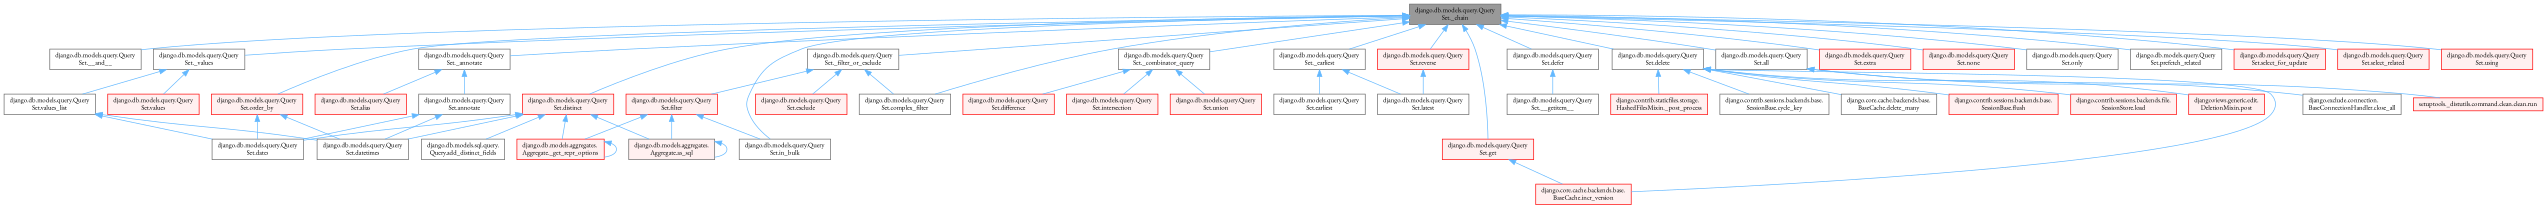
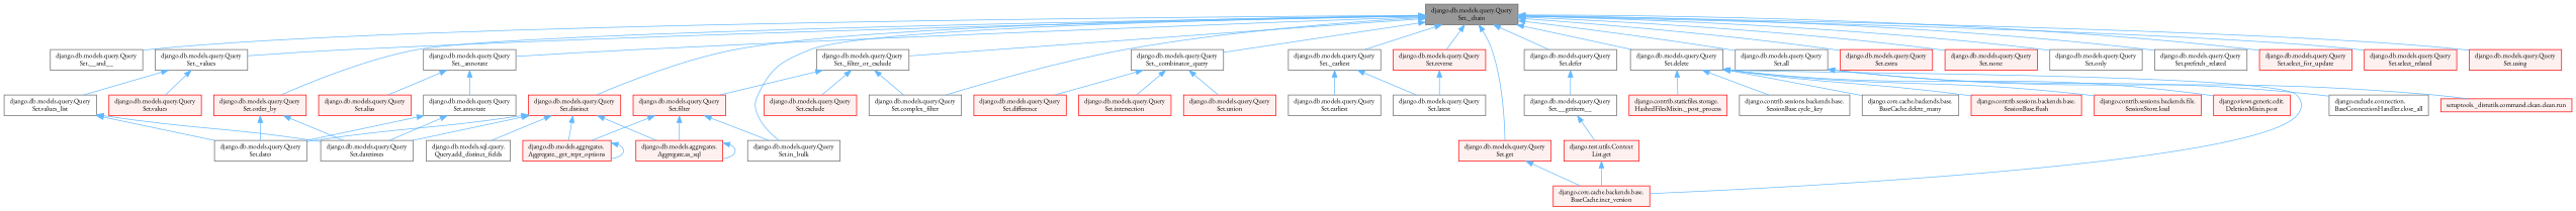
  digraph {
    fontname="EB Garamond"
    rankdir=TB
    node [color=red fillcolor="#FFF0F0" fontname="EB Garamond" fontsize=10 shape=box style=filled]
    edge [color=steelblue1 dir=back fontname="EB Garamond" fontsize=10 labelfontname=Helvetica labelfontsize=10 style=solid]
    n1 [color=gray40 fillcolor=grey60 fontcolor=black height=0.2 label="django.db.models.query.Query\lSet._chain" width=0.4]
    n2 [color=grey40 fillcolor=white height=0.2 label="django.db.models.query.Query\lSet.__and__" width=0.4]
    n3 [color=grey40 fillcolor=white height=0.2 label="django.db.models.query.Query\lSet._annotate" width=0.4]
    n4 [color=grey40 fillcolor=white height=0.2 label="django.db.models.query.Query\lSet._combinator_query" width=0.4]
    n5 [color=grey40 fillcolor=white height=0.2 label="django.db.models.query.Query\lSet._earliest" width=0.4]
    n6 [color=grey40 fillcolor=white height=0.2 label="django.db.models.query.Query\lSet._filter_or_exclude" width=0.4]
    n7 [color=grey40 fillcolor=white height=0.2 label="django.db.models.query.Query\lSet.complex_filter" width=0.4]
    n8 [height=0.2 label="django.db.models.query.Query\lSet.get" width=0.4]
    n9 [color=grey40 fillcolor=white height=0.2 label="django.db.models.query.Query\lSet.in_bulk" width=0.4]
    n10 [color=grey40 fillcolor=white height=0.2 label="django.db.models.query.Query\lSet._values" width=0.4]
    n11 [color=grey40 fillcolor=white height=0.2 label="django.db.models.query.Query\lSet.all" width=0.4]
    n12 [color=grey40 fillcolor=white height=0.2 label="django.db.models.query.Query\lSet.defer" width=0.4]
    n13 [color=grey40 fillcolor=white height=0.2 label="django.db.models.query.Query\lSet.delete" width=0.4]
    n14 [height=0.2 label="django.db.models.query.Query\lSet.distinct" width=0.4]
    n15 [height=0.2 label="django.db.models.query.Query\lSet.extra" width=0.4]
    n16 [height=0.2 label="django.db.models.query.Query\lSet.none" width=0.4]
    n17 [color=grey40 fillcolor=white height=0.2 label="django.db.models.query.Query\lSet.only" width=0.4]
    n18 [height=0.2 label="django.db.models.query.Query\lSet.order_by" width=0.4]
    n19 [color=grey40 fillcolor=white height=0.2 label="django.db.models.query.Query\lSet.prefetch_related" width=0.4]
    n20 [height=0.2 label="django.db.models.query.Query\lSet.reverse" width=0.4]
    n21 [height=0.2 label="django.db.models.query.Query\lSet.select_for_update" width=0.4]
    n22 [height=0.2 label="django.db.models.query.Query\lSet.select_related" width=0.4]
    n23 [height=0.2 label="django.db.models.query.Query\lSet.using" width=0.4]
    n24 [color=grey40 fillcolor=white height=0.2 label="django.db.models.query.Query\lSet.__getitem__" width=0.4]
+   n25 [height=0.2 label="django.test.utils.Context\lList.get" width=0.4]
    n26 [height=0.2 label="django.db.models.query.Query\lSet.alias" width=0.4]
    n27 [color=grey40 fillcolor=white height=0.2 label="django.db.models.query.Query\lSet.annotate" width=0.4]
    n28 [height=0.2 label="django.db.models.query.Query\lSet.difference" width=0.4]
    n29 [height=0.2 label="django.db.models.query.Query\lSet.intersection" width=0.4]
    n30 [height=0.2 label="django.db.models.query.Query\lSet.union" width=0.4]
    n31 [color=grey40 fillcolor=white height=0.2 label="django.db.models.query.Query\lSet.earliest" width=0.4]
    n32 [color=grey40 fillcolor=white height=0.2 label="django.db.models.query.Query\lSet.latest" width=0.4]
    n33 [height=0.2 label="django.db.models.query.Query\lSet.exclude" width=0.4]
    n34 [height=0.2 label="django.db.models.query.Query\lSet.filter" width=0.4]
    n35 [height=0.2 label="django.core.cache.backends.base.\lBaseCache.incr_version" width=0.4]
    n36 [height=0.2 label="django.db.models.query.Query\lSet.values" width=0.4]
    n37 [color=grey40 fillcolor=white height=0.2 label="django.db.models.query.Query\lSet.values_list" width=0.4]
    n38 [color=grey40 fillcolor=white height=0.2 label="django.exclude.connection.\lBaseConnectionHandler.close_all" width=0.4]
    n39 [height=0.2 label="setuptools._distutils.command.clean.clean.run" width=0.4]
    n40 [height=0.2 label="django.contrib.staticfiles.storage.\lHashedFilesMixin._post_process" width=0.4]
    n41 [color=grey40 fillcolor=white height=0.2 label="django.contrib.sessions.backends.base.\lSessionBase.cycle_key" width=0.4]
    n42 [color=grey40 fillcolor=white height=0.2 label="django.core.cache.backends.base.\lBaseCache.delete_many" width=0.4]
    n43 [height=0.2 label="django.contrib.sessions.backends.base.\lSessionBase.flush" width=0.4]
    n44 [height=0.2 label="django.contrib.sessions.backends.file.\lSessionStore.load" width=0.4]
    n45 [height=0.2 label="django.views.generic.edit.\lDeletionMixin.post" width=0.4]
    n46 [color=grey40 fillcolor=white height=0.2 label="django.db.models.query.Query\lSet.dates" width=0.4]
    n47 [color=grey40 fillcolor=white height=0.2 label="django.db.models.query.Query\lSet.datetimes" width=0.4]
    n48 [height=0.2 label="django.db.models.aggregates.\lAggregate._get_repr_options" width=0.4]
-   n49 [color=grey40 height=0.2 label="django.db.models.aggregates.\lAggregate.as_sql" width=0.4]
+   n49 [height=0.2 label="django.db.models.aggregates.\lAggregate.as_sql" width=0.4]
    n50 [color=grey40 fillcolor=white height=0.2 label="django.db.models.sql.query.\lQuery.add_distinct_fields" width=0.4]
    n1 -> n2
    n1 -> n3
    n1 -> n4
    n1 -> n5
    n1 -> n6
    n1 -> n7
    n1 -> n8
    n1 -> n9
    n1 -> n10
    n1 -> n11
    n1 -> n12
    n1 -> n13
    n1 -> n14
    n1 -> n15
    n1 -> n16
    n1 -> n17
    n1 -> n18
    n1 -> n19
    n1 -> n20
    n1 -> n21
    n1 -> n22
    n1 -> n23
    n3 -> n26
    n3 -> n27
    n4 -> n28
    n4 -> n29
    n4 -> n30
    n5 -> n31
    n5 -> n32
    n6 -> n7
    n6 -> n33
    n6 -> n34
    n8 -> n35
    n10 -> n36
    n10 -> n37
    n11 -> n38
    n11 -> n39
    n12 -> n24
    n13 -> n35
    n13 -> n40
    n13 -> n41
    n13 -> n42
    n13 -> n43
    n13 -> n44
    n13 -> n45
    n14 -> n46
    n14 -> n47
    n14 -> n48
    n14 -> n49
    n14 -> n50
    n18 -> n46
    n18 -> n47
    n20 -> n32
+   n24 -> n25
+   n25 -> n35
    n27 -> n46
    n27 -> n47
    n34 -> n9
    n34 -> n48
    n34 -> n49
    n37 -> n46
    n37 -> n47
    n48 -> n48
    n49 -> n49
  }
